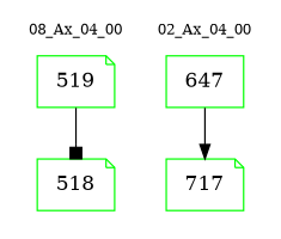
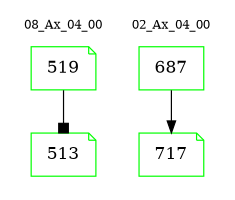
  digraph {
    node [color=green shape=note]
    edge [color=black style=solid]
    n1 [label=519]
-   n2 [label=518]
-   n3 [label=647 shape=box]
+   n2 [label=513]
+   n3 [label=687 shape=box]
    n4 [label=717]
    subgraph cluster_1 {
      color=white
      fontsize=10
      label="08_Ax_04_00"
      n1
      n2
    }
    subgraph cluster_2 {
      color=white
      fontsize=10
      label="02_Ax_04_00"
      n3
      n4
    }
    n1 -> n2 [arrowhead=box]
    n3 -> n4 [arrowhead=normal]
  }
